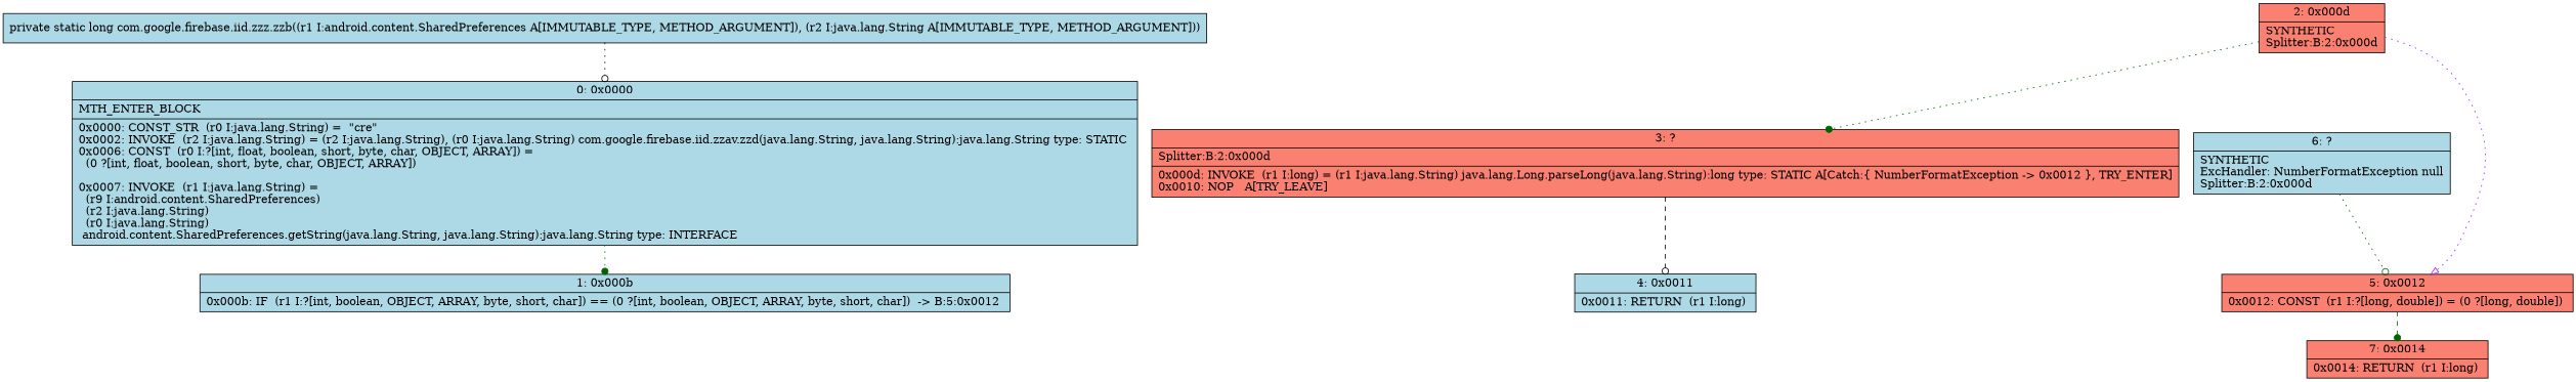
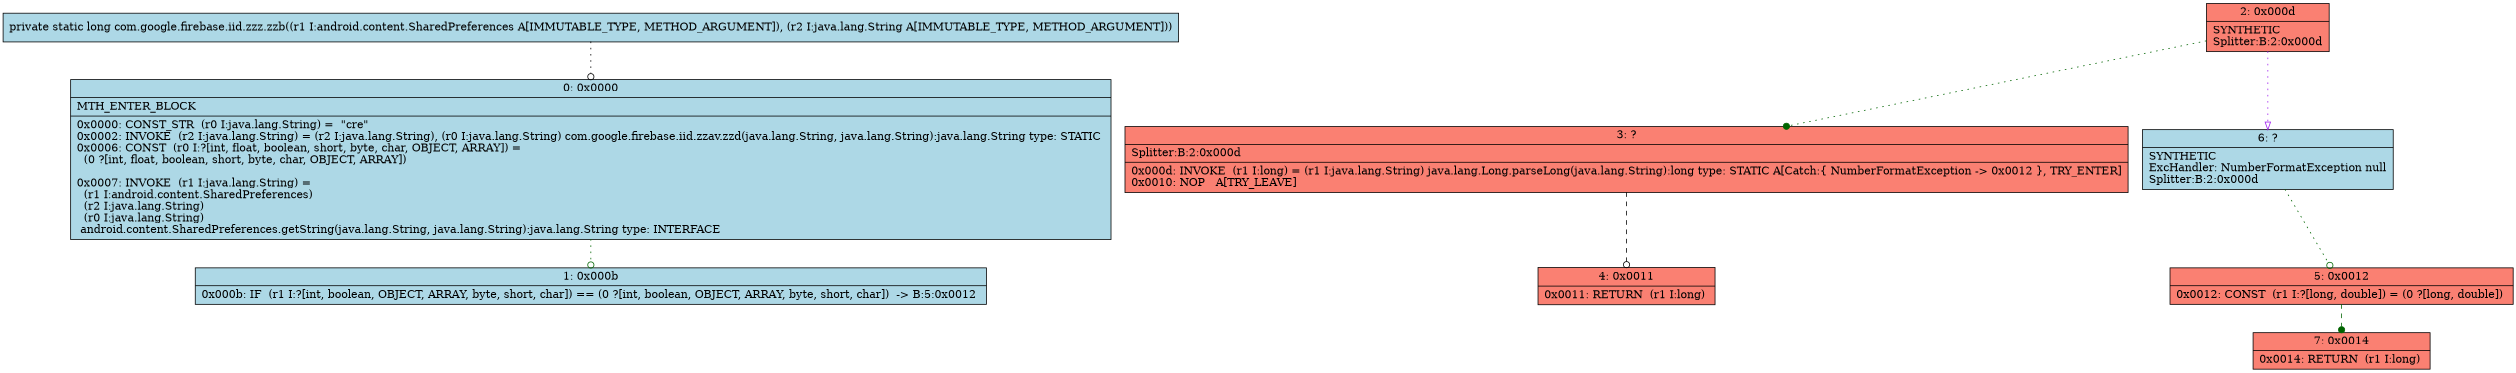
  digraph {
    node [fillcolor=lightblue shape=record style=filled]
    edge [arrowhead=odot color=darkgreen style=dotted]
-   n1 [label="{0\:\ 0x0000|MTH_ENTER_BLOCK\l|0x0000: CONST_STR  (r0 I:java.lang.String) =  \"cre\" \l0x0002: INVOKE  (r2 I:java.lang.String) = (r2 I:java.lang.String), (r0 I:java.lang.String) com.google.firebase.iid.zzav.zzd(java.lang.String, java.lang.String):java.lang.String type: STATIC \l0x0006: CONST  (r0 I:?[int, float, boolean, short, byte, char, OBJECT, ARRAY]) = \l  (0 ?[int, float, boolean, short, byte, char, OBJECT, ARRAY])\l \l0x0007: INVOKE  (r1 I:java.lang.String) = \l  (r9 I:android.content.SharedPreferences)\l  (r2 I:java.lang.String)\l  (r0 I:java.lang.String)\l android.content.SharedPreferences.getString(java.lang.String, java.lang.String):java.lang.String type: INTERFACE \l}"]
+   n1 [label="{0\:\ 0x0000|MTH_ENTER_BLOCK\l|0x0000: CONST_STR  (r0 I:java.lang.String) =  \"cre\" \l0x0002: INVOKE  (r2 I:java.lang.String) = (r2 I:java.lang.String), (r0 I:java.lang.String) com.google.firebase.iid.zzav.zzd(java.lang.String, java.lang.String):java.lang.String type: STATIC \l0x0006: CONST  (r0 I:?[int, float, boolean, short, byte, char, OBJECT, ARRAY]) = \l  (0 ?[int, float, boolean, short, byte, char, OBJECT, ARRAY])\l \l0x0007: INVOKE  (r1 I:java.lang.String) = \l  (r1 I:android.content.SharedPreferences)\l  (r2 I:java.lang.String)\l  (r0 I:java.lang.String)\l android.content.SharedPreferences.getString(java.lang.String, java.lang.String):java.lang.String type: INTERFACE \l}"]
    n2 [label="{1\:\ 0x000b|0x000b: IF  (r1 I:?[int, boolean, OBJECT, ARRAY, byte, short, char]) == (0 ?[int, boolean, OBJECT, ARRAY, byte, short, char])  \-\> B:5:0x0012 \l}"]
    n3 [fillcolor=salmon label="{2\:\ 0x000d|SYNTHETIC\lSplitter:B:2:0x000d\l}"]
    n4 [fillcolor=salmon label="{3\:\ ?|Splitter:B:2:0x000d\l|0x000d: INVOKE  (r1 I:long) = (r1 I:java.lang.String) java.lang.Long.parseLong(java.lang.String):long type: STATIC A[Catch:\{ NumberFormatException \-\> 0x0012 \}, TRY_ENTER]\l0x0010: NOP   A[TRY_LEAVE]\l}"]
    n5 [label="{6\:\ ?|SYNTHETIC\lExcHandler: NumberFormatException null\lSplitter:B:2:0x000d\l}"]
    n6 [fillcolor=salmon label="{5\:\ 0x0012|0x0012: CONST  (r1 I:?[long, double]) = (0 ?[long, double]) \l}"]
    n7 [fillcolor=salmon label="{7\:\ 0x0014|0x0014: RETURN  (r1 I:long) \l}"]
-   n8 [label="{4\:\ 0x0011|0x0011: RETURN  (r1 I:long) \l}"]
+   n8 [fillcolor=salmon label="{4\:\ 0x0011|0x0011: RETURN  (r1 I:long) \l}"]
    n9 [label="{private static long com.google.firebase.iid.zzz.zzb((r1 I:android.content.SharedPreferences A[IMMUTABLE_TYPE, METHOD_ARGUMENT]), (r2 I:java.lang.String A[IMMUTABLE_TYPE, METHOD_ARGUMENT])) }"]
-   n1 -> n2 [arrowhead=dot]
+   n1 -> n2
    n3 -> n4 [arrowhead=dot]
-   n3 -> n6 [arrowhead=onormal color=purple]
+   n3 -> n5 [arrowhead=onormal color=purple]
    n4 -> n8 [color=black style=dashed]
    n5 -> n6
    n6 -> n7 [arrowhead=dot style=dashed]
    n9 -> n1 [color=black]
  }
